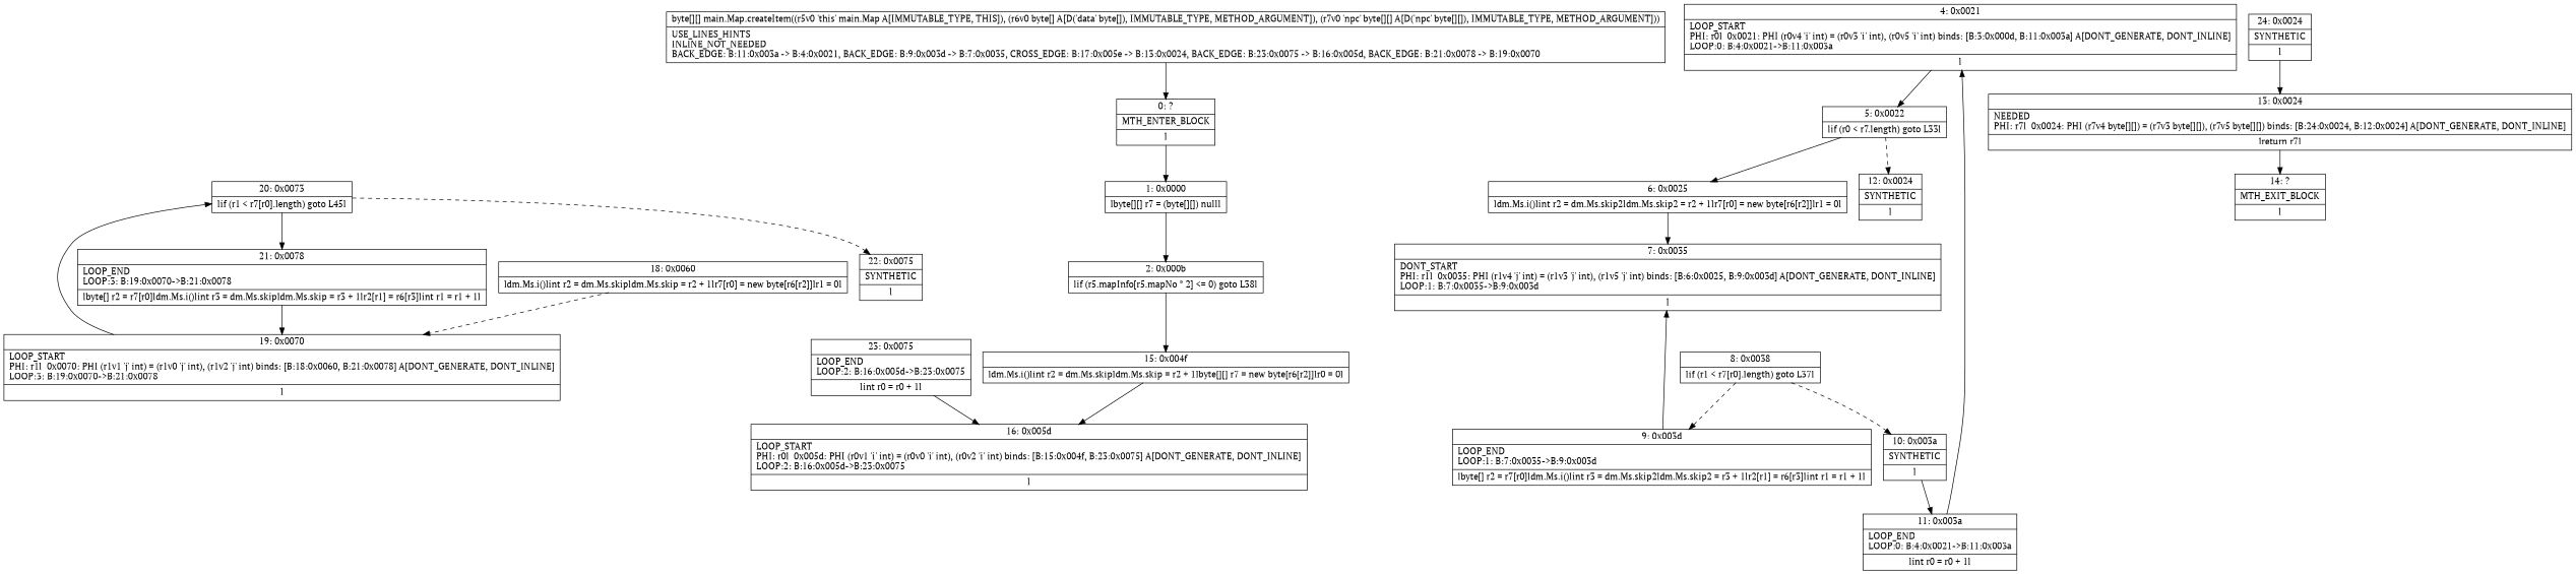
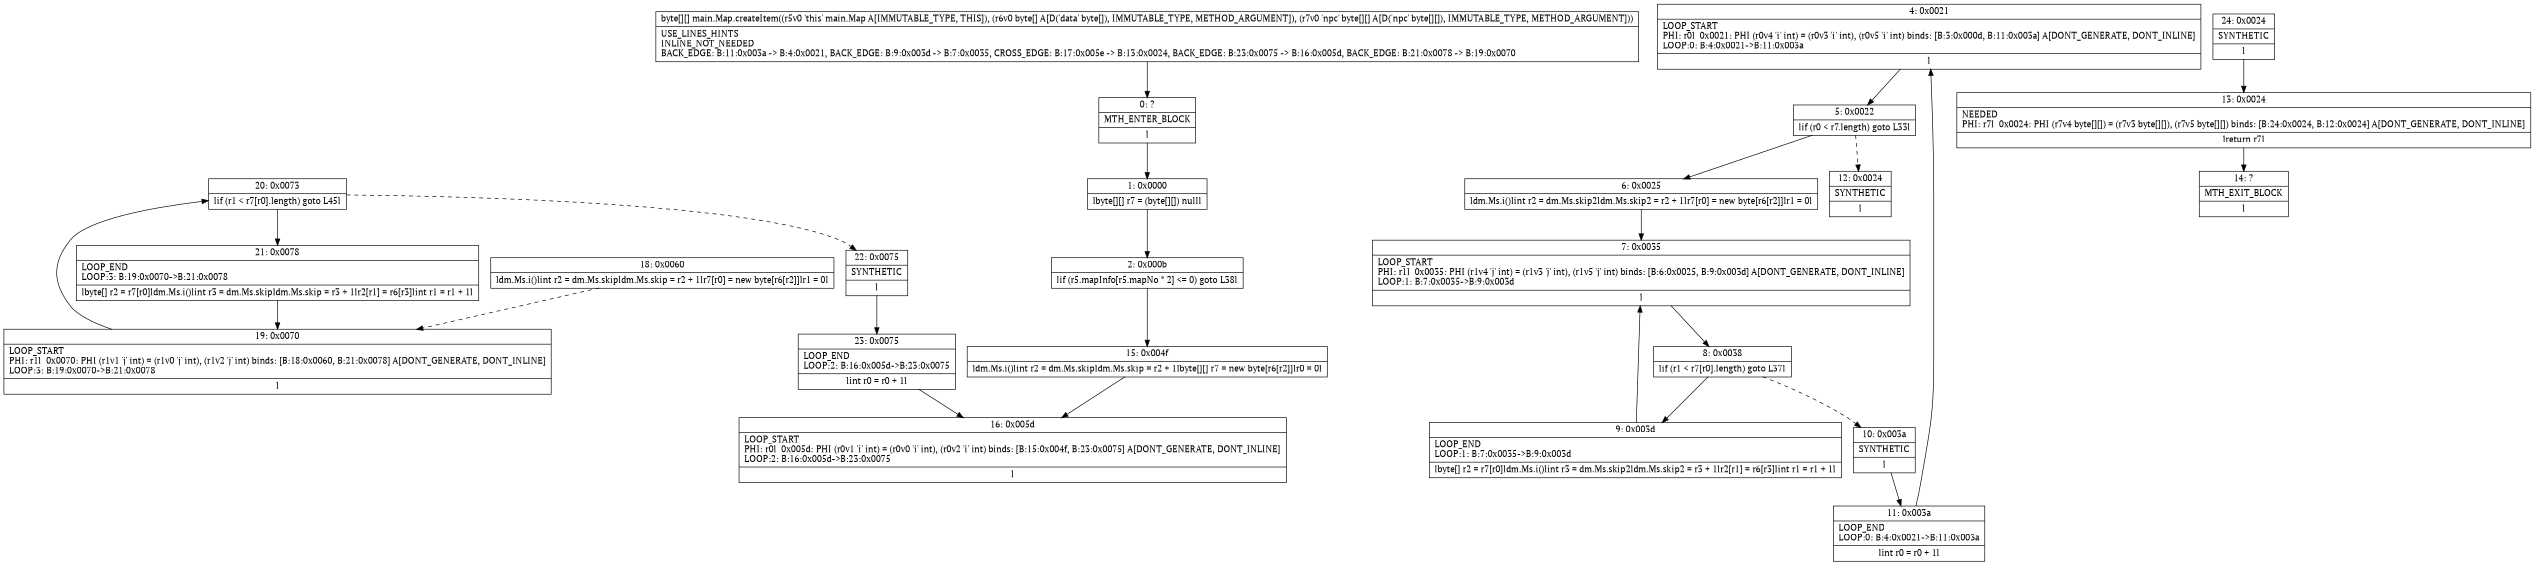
  digraph {
    fontname="PT Serif"
    node [fontname="PT Serif" shape=record]
    edge [fontname="PT Serif"]
    n1 [label="{0\:\ ?|MTH_ENTER_BLOCK\l|l}"]
    n2 [label="{1\:\ 0x0000|lbyte[][] r7 = (byte[][]) nulll}"]
    n3 [label="{2\:\ 0x000b|lif (r5.mapInfo[r5.mapNo * 2] \<= 0) goto L38l}"]
    n4 [label="{15\:\ 0x004f|ldm.Ms.i()lint r2 = dm.Ms.skipldm.Ms.skip = r2 + 1lbyte[][] r7 = new byte[r6[r2]]lr0 = 0l}"]
    n5 [label="{16\:\ 0x005d|LOOP_START\lPHI: r0l  0x005d: PHI (r0v1 'i' int) = (r0v0 'i' int), (r0v2 'i' int) binds: [B:15:0x004f, B:23:0x0075] A[DONT_GENERATE, DONT_INLINE]\lLOOP:2: B:16:0x005d\-\>B:23:0x0075\l|l}"]
    n6 [label="{4\:\ 0x0021|LOOP_START\lPHI: r0l  0x0021: PHI (r0v4 'i' int) = (r0v3 'i' int), (r0v5 'i' int) binds: [B:3:0x000d, B:11:0x003a] A[DONT_GENERATE, DONT_INLINE]\lLOOP:0: B:4:0x0021\-\>B:11:0x003a\l|l}"]
    n7 [label="{5\:\ 0x0022|lif (r0 \< r7.length) goto L33l}"]
    n8 [label="{6\:\ 0x0025|ldm.Ms.i()lint r2 = dm.Ms.skip2ldm.Ms.skip2 = r2 + 1lr7[r0] = new byte[r6[r2]]lr1 = 0l}"]
    n9 [label="{12\:\ 0x0024|SYNTHETIC\l|l}"]
-   n10 [label="{7\:\ 0x0035|DONT_START\lPHI: r1l  0x0035: PHI (r1v4 'j' int) = (r1v3 'j' int), (r1v5 'j' int) binds: [B:6:0x0025, B:9:0x003d] A[DONT_GENERATE, DONT_INLINE]\lLOOP:1: B:7:0x0035\-\>B:9:0x003d\l|l}"]
+   n10 [label="{7\:\ 0x0035|LOOP_START\lPHI: r1l  0x0035: PHI (r1v4 'j' int) = (r1v3 'j' int), (r1v5 'j' int) binds: [B:6:0x0025, B:9:0x003d] A[DONT_GENERATE, DONT_INLINE]\lLOOP:1: B:7:0x0035\-\>B:9:0x003d\l|l}"]
    n11 [label="{8\:\ 0x0038|lif (r1 \< r7[r0].length) goto L37l}"]
    n12 [label="{9\:\ 0x003d|LOOP_END\lLOOP:1: B:7:0x0035\-\>B:9:0x003d\l|lbyte[] r2 = r7[r0]ldm.Ms.i()lint r3 = dm.Ms.skip2ldm.Ms.skip2 = r3 + 1lr2[r1] = r6[r3]lint r1 = r1 + 1l}"]
    n13 [label="{10\:\ 0x003a|SYNTHETIC\l|l}"]
    n14 [label="{11\:\ 0x003a|LOOP_END\lLOOP:0: B:4:0x0021\-\>B:11:0x003a\l|lint r0 = r0 + 1l}"]
    n15 [label="{13\:\ 0x0024|NEEDED\lPHI: r7l  0x0024: PHI (r7v4 byte[][]) = (r7v3 byte[][]), (r7v5 byte[][]) binds: [B:24:0x0024, B:12:0x0024] A[DONT_GENERATE, DONT_INLINE]\l|lreturn r7l}"]
    n16 [label="{14\:\ ?|MTH_EXIT_BLOCK\l|l}"]
    n17 [label="{18\:\ 0x0060|ldm.Ms.i()lint r2 = dm.Ms.skipldm.Ms.skip = r2 + 1lr7[r0] = new byte[r6[r2]]lr1 = 0l}"]
    n18 [label="{19\:\ 0x0070|LOOP_START\lPHI: r1l  0x0070: PHI (r1v1 'j' int) = (r1v0 'j' int), (r1v2 'j' int) binds: [B:18:0x0060, B:21:0x0078] A[DONT_GENERATE, DONT_INLINE]\lLOOP:3: B:19:0x0070\-\>B:21:0x0078\l|l}"]
    n19 [label="{24\:\ 0x0024|SYNTHETIC\l|l}"]
    n20 [label="{20\:\ 0x0073|lif (r1 \< r7[r0].length) goto L45l}"]
    n21 [label="{21\:\ 0x0078|LOOP_END\lLOOP:3: B:19:0x0070\-\>B:21:0x0078\l|lbyte[] r2 = r7[r0]ldm.Ms.i()lint r3 = dm.Ms.skipldm.Ms.skip = r3 + 1lr2[r1] = r6[r3]lint r1 = r1 + 1l}"]
    n22 [label="{22\:\ 0x0075|SYNTHETIC\l|l}"]
    n23 [label="{23\:\ 0x0075|LOOP_END\lLOOP:2: B:16:0x005d\-\>B:23:0x0075\l|lint r0 = r0 + 1l}"]
    n24 [label="{byte[][] main.Map.createItem((r5v0 'this' main.Map A[IMMUTABLE_TYPE, THIS]), (r6v0 byte[] A[D('data' byte[]), IMMUTABLE_TYPE, METHOD_ARGUMENT]), (r7v0 'npc' byte[][] A[D('npc' byte[][]), IMMUTABLE_TYPE, METHOD_ARGUMENT]))  | USE_LINES_HINTS\lINLINE_NOT_NEEDED\lBACK_EDGE: B:11:0x003a \-\> B:4:0x0021, BACK_EDGE: B:9:0x003d \-\> B:7:0x0035, CROSS_EDGE: B:17:0x005e \-\> B:13:0x0024, BACK_EDGE: B:23:0x0075 \-\> B:16:0x005d, BACK_EDGE: B:21:0x0078 \-\> B:19:0x0070\l}"]
    n1 -> n2
    n2 -> n3
    n3 -> n4
    n4 -> n5
    n6 -> n7
    n7 -> n8
    n7 -> n9 [style=dashed]
    n8 -> n10
-   n11 -> n12 [style=dashed]
+   n10 -> n11
+   n11 -> n12
    n11 -> n13 [style=dashed]
    n12 -> n10
    n13 -> n14
    n14 -> n6
    n15 -> n16
    n17 -> n18 [style=dashed]
    n18 -> n20
    n19 -> n15
    n20 -> n21
    n20 -> n22 [style=dashed]
    n21 -> n18
+   n22 -> n23
    n23 -> n5
    n24 -> n1
  }
